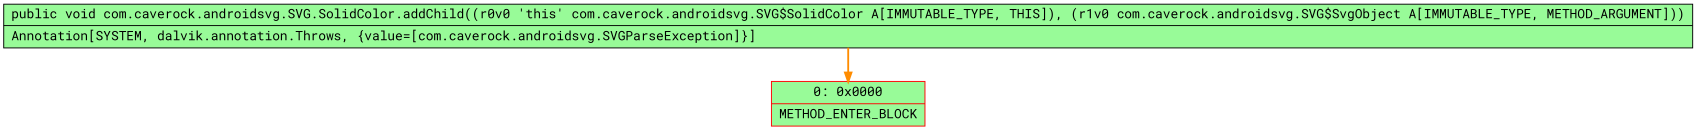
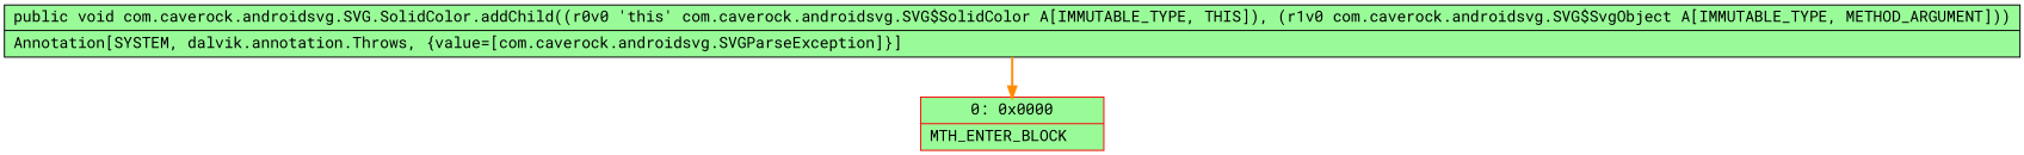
  digraph {
    fontname="Roboto Mono"
    node [shape=record style=filled fillcolor=palegreen fontname="Roboto Mono"]
-   n1 [color=red label="{0\:\ 0x0000|METHOD_ENTER_BLOCK\l}"]
+   n1 [color=red label="{0\:\ 0x0000|MTH_ENTER_BLOCK\l}"]
    n2 [label="{public void com.caverock.androidsvg.SVG.SolidColor.addChild((r0v0 'this' com.caverock.androidsvg.SVG$SolidColor A[IMMUTABLE_TYPE, THIS]), (r1v0 com.caverock.androidsvg.SVG$SvgObject A[IMMUTABLE_TYPE, METHOD_ARGUMENT]))  | Annotation[SYSTEM, dalvik.annotation.Throws, \{value=[com.caverock.androidsvg.SVGParseException]\}]\l}"]
    subgraph cluster_1 {
      label="R(0)"
    }
    n2 -> n1 [color=darkorange style=bold fontname="Roboto Mono"]
  }
